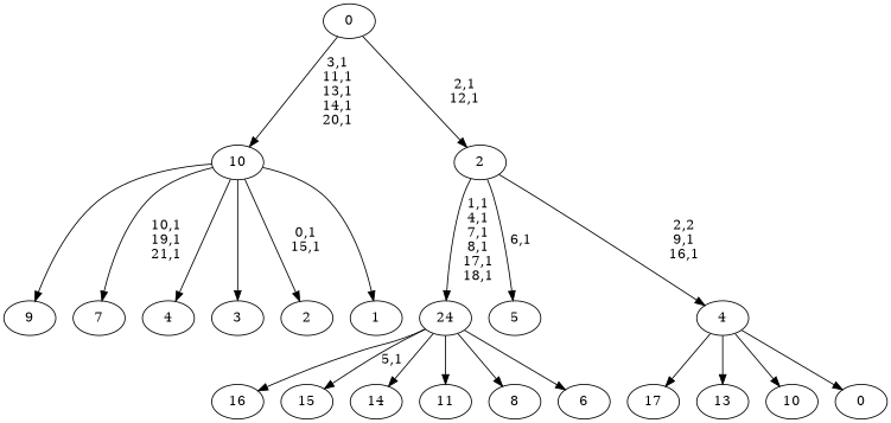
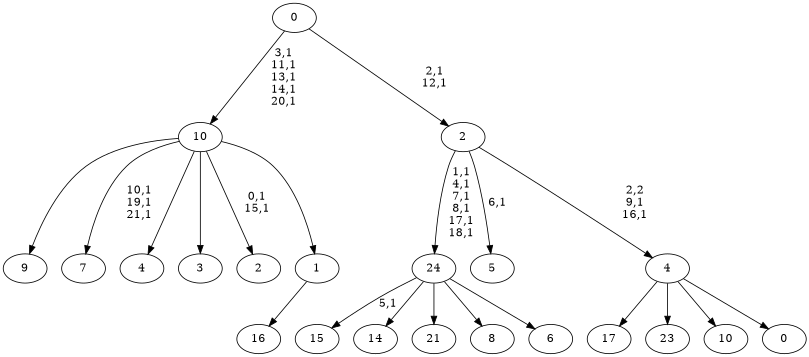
  digraph {
    n1 [label=17]
    n2 [label=16]
    n3 [label=15]
    n4 [label=14]
-   n5 [label=13]
-   n6 [label=11]
+   n5 [label=23]
+   n6 [label=21]
    n7 [label=10]
    n8 [label=9]
    n9 [label=8]
    n10 [label=7]
    n11 [label=6]
    24
    n13 [label=5]
    n14 [label=4]
    n15 [label=3]
    n16 [label=2]
    n17 [label=1]
    10
    n19 [label=0]
    4
    2
    0
-   24 -> n2
+   n17 -> n2
    24 -> n3 [label="5,1"]
    24 -> n4
    24 -> n6
    24 -> n9
    24 -> n11
    10 -> n8
    10 -> n10 [label="10,1\n19,1\n21,1"]
    10 -> n14
    10 -> n15
    10 -> n16 [label="0,1\n15,1"]
    10 -> n17
    4 -> n1
    4 -> n5
    4 -> n7
    4 -> n19
    2 -> 24 [label="1,1\n4,1\n7,1\n8,1\n17,1\n18,1"]
    2 -> n13 [label="6,1"]
    2 -> 4 [label="2,2\n9,1\n16,1"]
    0 -> 10 [label="3,1\n11,1\n13,1\n14,1\n20,1"]
    0 -> 2 [label="2,1\n12,1"]
  }
